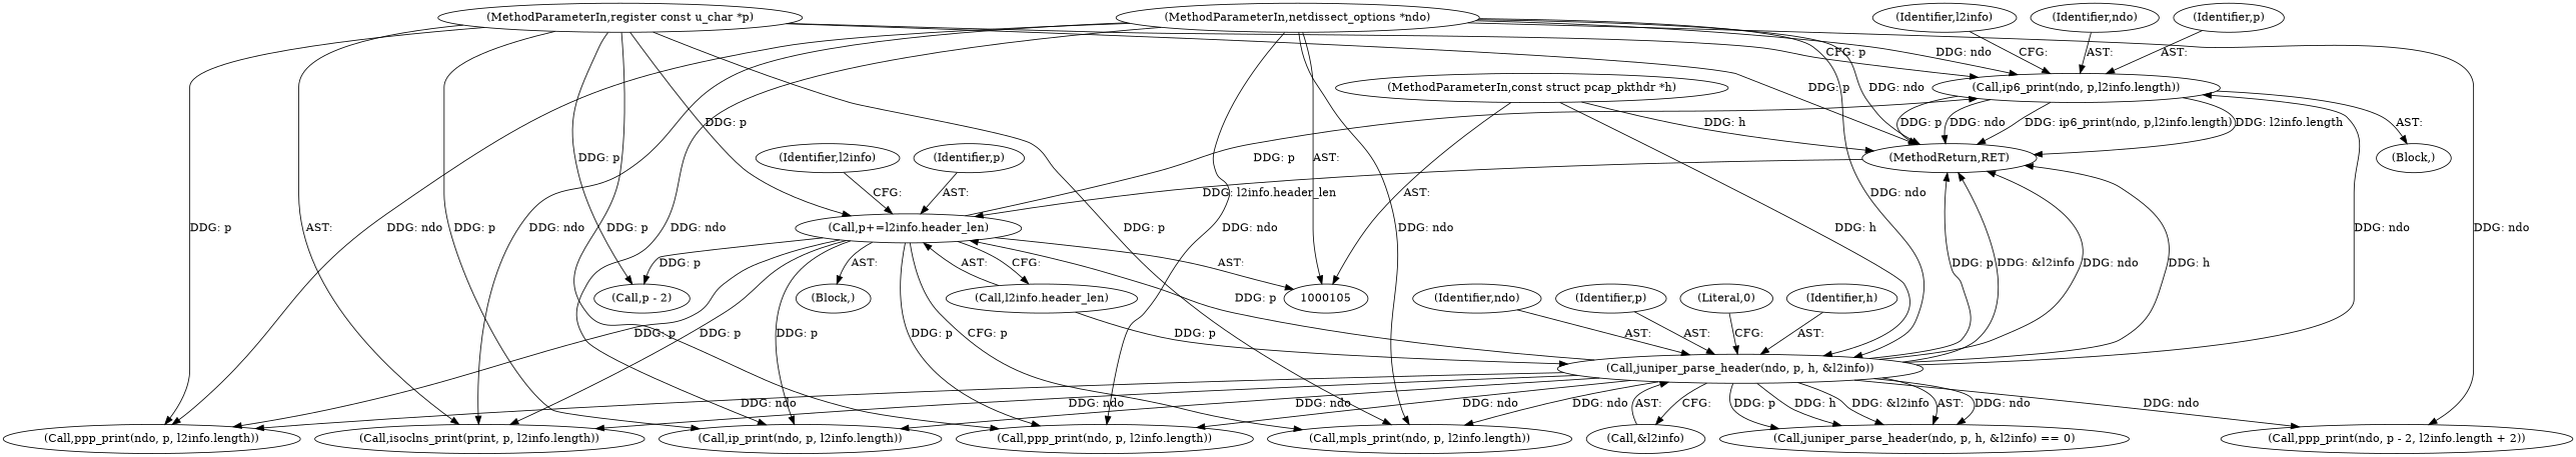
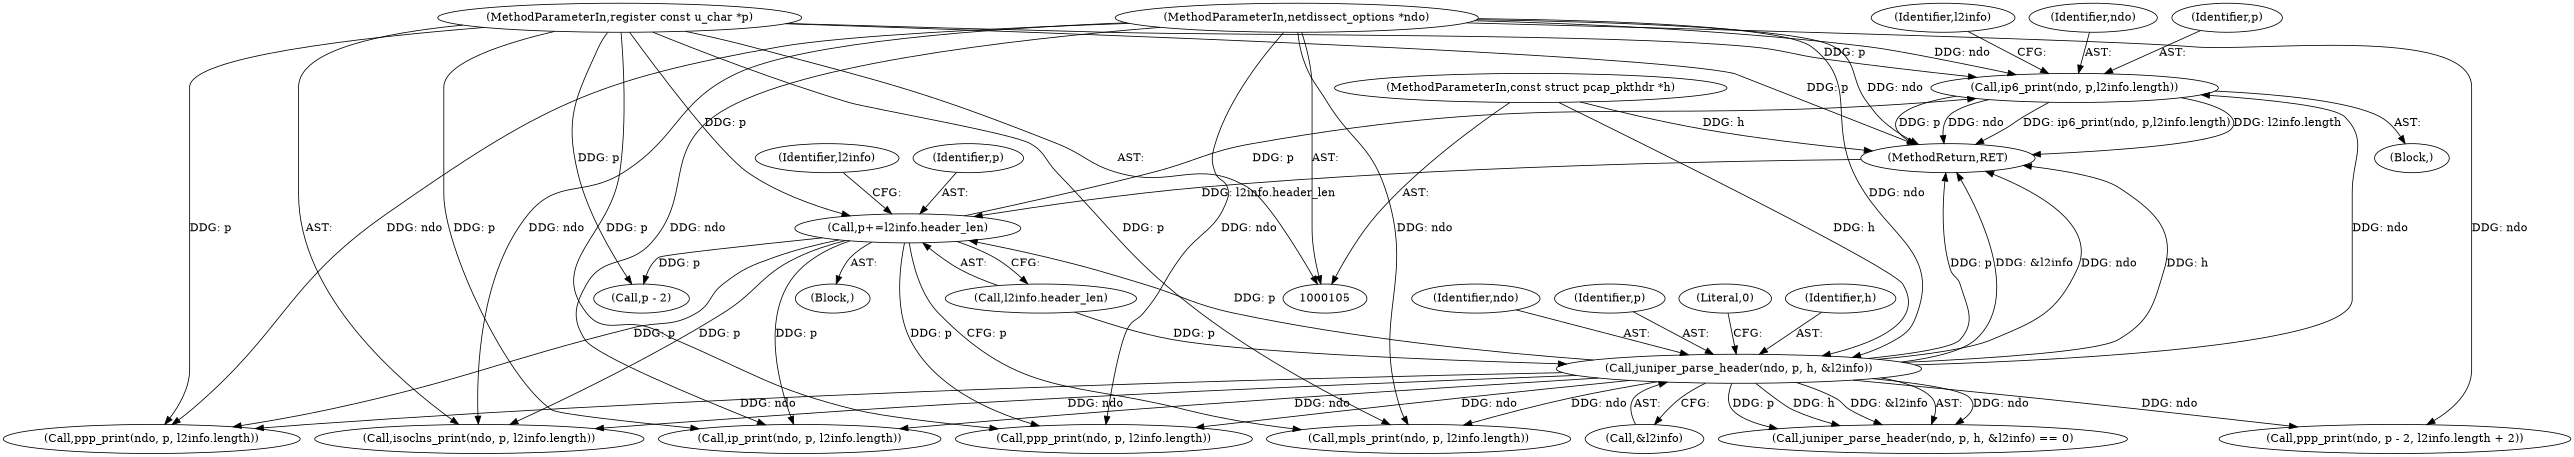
  digraph {
    n1 [label="(Call,ip6_print(ndo, p,l2info.length))"]
    n2 [label="(Block,)"]
    n3 [label="(MethodReturn,RET)"]
    n4 [label="(Call,p+=l2info.header_len)"]
    n5 [label="(Call,juniper_parse_header(ndo, p, h, &l2info))"]
    n6 [label="(Call,mpls_print(ndo, p, l2info.length))"]
    n7 [label="(Call,ppp_print(ndo, p, l2info.length))"]
    n8 [label="(Call,&l2info)"]
    n9 [label="(Call,ip_print(ndo, p, l2info.length))"]
    n10 [label="(Call,juniper_parse_header(ndo, p, h, &l2info) == 0)"]
    n11 [label="(Call,ppp_print(ndo, p - 2, l2info.length + 2))"]
-   n12 [label="(Call,isoclns_print(print, p, l2info.length))"]
+   n12 [label="(Call,isoclns_print(ndo, p, l2info.length))"]
    n13 [label="(Call,ppp_print(ndo, p, l2info.length))"]
    n14 [label="(Call,p - 2)"]
    n15 [label="(Call,l2info.header_len)"]
    n16 [label="(Block,)"]
    n17 [label="(MethodParameterIn,netdissect_options *ndo)"]
    1000105
    n19 [label="(MethodParameterIn,register const u_char *p)"]
    n20 [label="(MethodParameterIn,const struct pcap_pkthdr *h)"]
    n21 [label="(Identifier,ndo)"]
    n22 [label="(Identifier,p)"]
    n23 [label="(Identifier,l2info)"]
    n24 [label="(Identifier,p)"]
    n25 [label="(Identifier,p)"]
    n26 [label="(Identifier,ndo)"]
    n27 [label="(Identifier,l2info)"]
    n28 [label="(Literal,0)"]
    n29 [label="(Identifier,h)"]
    n1 -> n2 [label="AST: "]
    n1 -> n3 [label="DDG: ndo"]
    n1 -> n3 [label="DDG: ip6_print(ndo, p,l2info.length)"]
    n1 -> n3 [label="DDG: l2info.length"]
    n1 -> n3 [label="DDG: p"]
    n3 -> n4 [label="DDG: l2info.header_len"]
    n4 -> n1 [label="DDG: p"]
    n4 -> n6 [label="CFG: p"]
    n4 -> n7 [label="DDG: p"]
    n4 -> n9 [label="DDG: p"]
    n4 -> n12 [label="DDG: p"]
    n4 -> n13 [label="DDG: p"]
    n4 -> n14 [label="DDG: p"]
    n4 -> n15 [label="CFG: "]
    n4 -> n16 [label="AST: "]
    n5 -> n1 [label="DDG: ndo"]
    n5 -> n3 [label="DDG: h"]
    n5 -> n3 [label="DDG: p"]
    n5 -> n3 [label="DDG: &l2info"]
    n5 -> n3 [label="DDG: ndo"]
    n5 -> n4 [label="DDG: p"]
    n5 -> n6 [label="DDG: ndo"]
    n5 -> n7 [label="DDG: ndo"]
    n5 -> n8 [label="CFG: "]
    n5 -> n9 [label="DDG: ndo"]
    n5 -> n10 [label="AST: "]
    n5 -> n10 [label="DDG: ndo"]
    n5 -> n10 [label="DDG: p"]
    n5 -> n10 [label="DDG: h"]
    n5 -> n10 [label="DDG: &l2info"]
    n5 -> n11 [label="DDG: ndo"]
    n5 -> n12 [label="DDG: ndo"]
    n5 -> n13 [label="DDG: ndo"]
    n8 -> n5 [label="AST: "]
    n15 -> n4 [label="AST: "]
    n15 -> n5 [label="DDG: p"]
    n17 -> n1 [label="DDG: ndo"]
    n17 -> n3 [label="DDG: ndo"]
    n17 -> n5 [label="DDG: ndo"]
    n17 -> n6 [label="DDG: ndo"]
    n17 -> n7 [label="DDG: ndo"]
    n17 -> n9 [label="DDG: ndo"]
    n17 -> n11 [label="DDG: ndo"]
    n17 -> n12 [label="DDG: ndo"]
    n17 -> n13 [label="DDG: ndo"]
    n17 -> 1000105 [label="AST: "]
-   n19 -> n1 [label="CFG: p"]
+   n19 -> n1 [label="DDG: p"]
    n19 -> n3 [label="DDG: p"]
    n19 -> n4 [label="DDG: p"]
    n19 -> n6 [label="DDG: p"]
    n19 -> n7 [label="DDG: p"]
    n19 -> n9 [label="DDG: p"]
    n19 -> n12 [label="AST: "]
    n19 -> n13 [label="DDG: p"]
    n19 -> n14 [label="DDG: p"]
-   n4 -> 1000105 [label="AST: "]
+   n19 -> 1000105 [label="AST: "]
    n20 -> n3 [label="DDG: h"]
    n20 -> n5 [label="DDG: h"]
    n20 -> 1000105 [label="AST: "]
    n21 -> n5 [label="AST: "]
    n22 -> n1 [label="AST: "]
    n23 -> n1 [label="CFG: "]
    n24 -> n4 [label="AST: "]
    n25 -> n5 [label="AST: "]
    n26 -> n1 [label="AST: "]
    n27 -> n4 [label="CFG: "]
    n28 -> n5 [label="CFG: "]
    n29 -> n5 [label="AST: "]
  }
